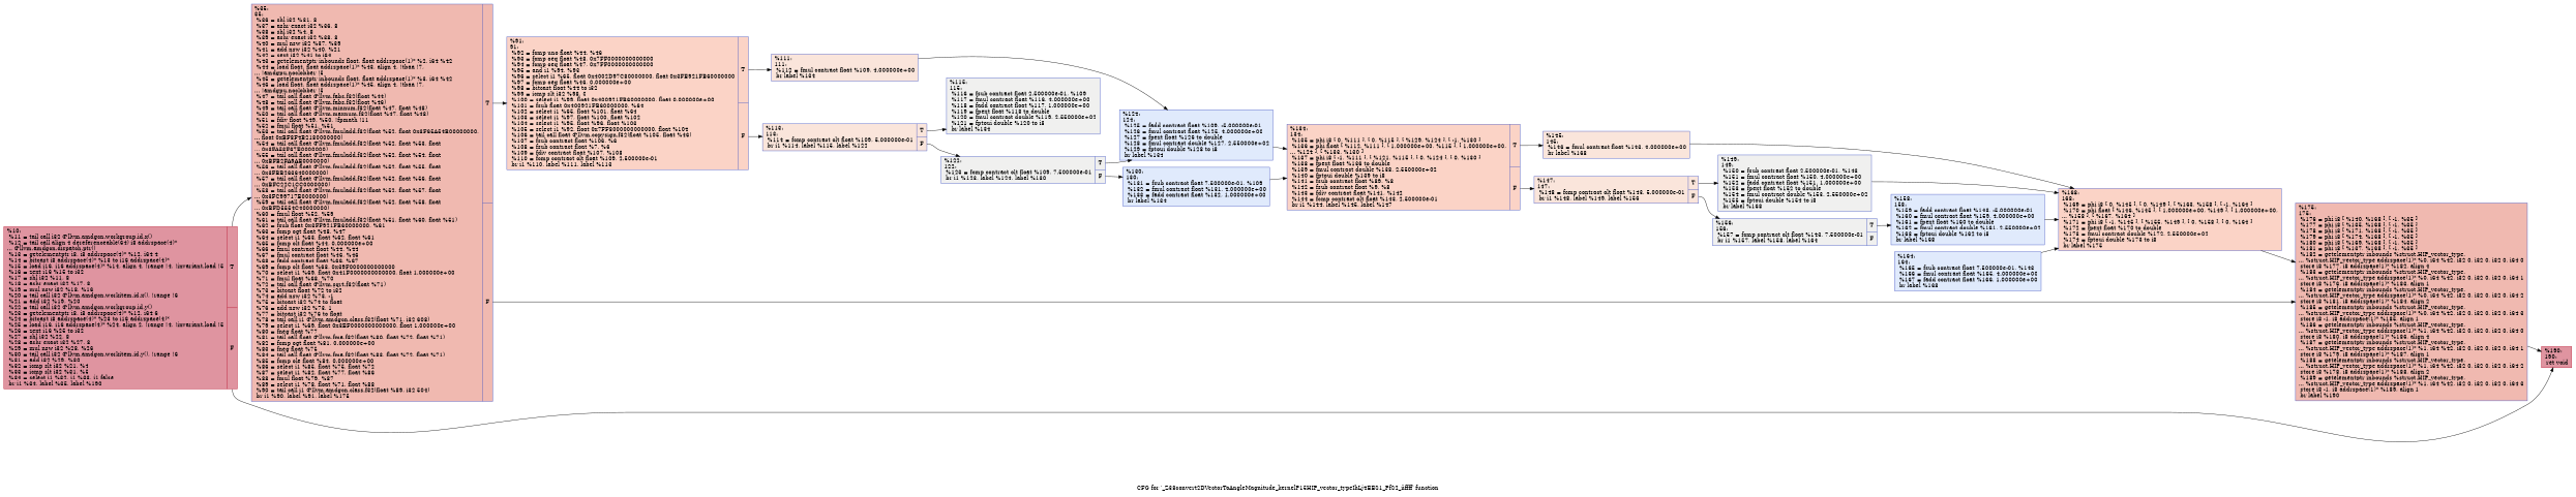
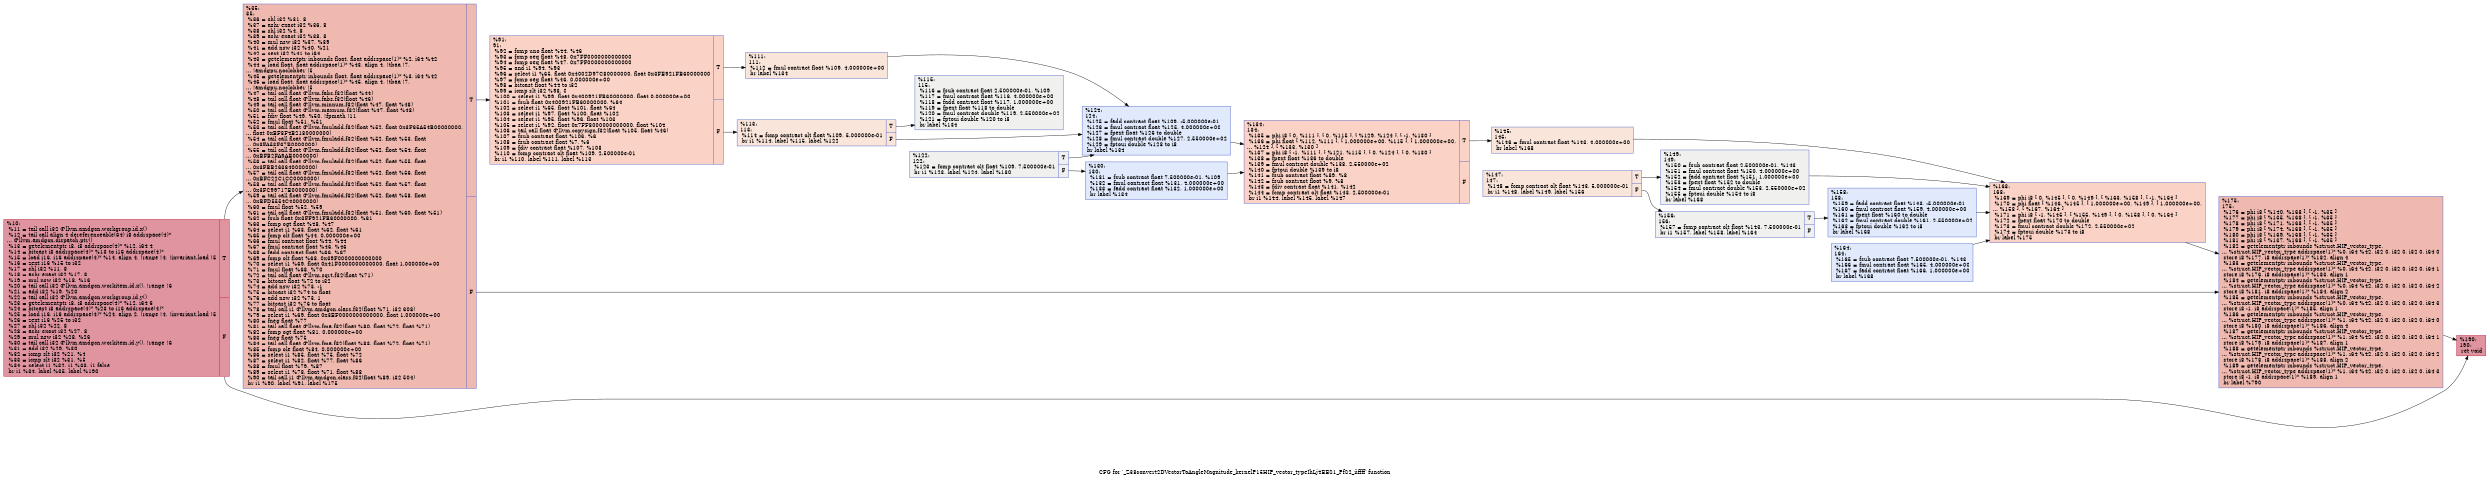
  digraph {
    label="CFG for '_Z38convert2DVectorToAngleMagnitude_kernelP15HIP_vector_typeIhLj4EES1_PfS2_iiffff' function"
    rankdir=LR
    node [color="#3d50c3ff" fillcolor="#f4c5ad70" shape=record style=filled]
    n1 [color="#b70d28ff" fillcolor="#b70d2870" label="{%10:\l  %11 = tail call i32 @llvm.amdgcn.workgroup.id.x()\l  %12 = tail call align 4 dereferenceable(64) i8 addrspace(4)*\l... @llvm.amdgcn.dispatch.ptr()\l  %13 = getelementptr i8, i8 addrspace(4)* %12, i64 4\l  %14 = bitcast i8 addrspace(4)* %13 to i16 addrspace(4)*\l  %15 = load i16, i16 addrspace(4)* %14, align 4, !range !4, !invariant.load !5\l  %16 = zext i16 %15 to i32\l  %17 = shl i32 %11, 8\l  %18 = ashr exact i32 %17, 8\l  %19 = mul nsw i32 %18, %16\l  %20 = tail call i32 @llvm.amdgcn.workitem.id.x(), !range !6\l  %21 = add i32 %19, %20\l  %22 = tail call i32 @llvm.amdgcn.workgroup.id.y()\l  %23 = getelementptr i8, i8 addrspace(4)* %12, i64 6\l  %24 = bitcast i8 addrspace(4)* %23 to i16 addrspace(4)*\l  %25 = load i16, i16 addrspace(4)* %24, align 2, !range !4, !invariant.load !5\l  %26 = zext i16 %25 to i32\l  %27 = shl i32 %22, 8\l  %28 = ashr exact i32 %27, 8\l  %29 = mul nsw i32 %28, %26\l  %30 = tail call i32 @llvm.amdgcn.workitem.id.y(), !range !6\l  %31 = add i32 %29, %30\l  %32 = icmp slt i32 %21, %4\l  %33 = icmp slt i32 %31, %5\l  %34 = select i1 %32, i1 %33, i1 false\l  br i1 %34, label %35, label %190\l|{<s0>T|<s1>F}}"]
    n2 [fillcolor="#de614d70" label="{%35:\l35:                                               \l  %36 = shl i32 %31, 8\l  %37 = ashr exact i32 %36, 8\l  %38 = shl i32 %4, 8\l  %39 = ashr exact i32 %38, 8\l  %40 = mul nsw i32 %37, %39\l  %41 = add nsw i32 %40, %21\l  %42 = sext i32 %41 to i64\l  %43 = getelementptr inbounds float, float addrspace(1)* %2, i64 %42\l  %44 = load float, float addrspace(1)* %43, align 4, !tbaa !7,\l... !amdgpu.noclobber !5\l  %45 = getelementptr inbounds float, float addrspace(1)* %3, i64 %42\l  %46 = load float, float addrspace(1)* %45, align 4, !tbaa !7,\l... !amdgpu.noclobber !5\l  %47 = tail call float @llvm.fabs.f32(float %44)\l  %48 = tail call float @llvm.fabs.f32(float %46)\l  %49 = tail call float @llvm.minnum.f32(float %47, float %48)\l  %50 = tail call float @llvm.maxnum.f32(float %47, float %48)\l  %51 = fdiv float %49, %50, !fpmath !11\l  %52 = fmul float %51, %51\l  %53 = tail call float @llvm.fmuladd.f32(float %52, float 0x3F65A54B00000000,\l... float 0xBF8F4B2180000000)\l  %54 = tail call float @llvm.fmuladd.f32(float %52, float %53, float\l... 0x3FA53F67E0000000)\l  %55 = tail call float @llvm.fmuladd.f32(float %52, float %54, float\l... 0xBFB2FA9AE0000000)\l  %56 = tail call float @llvm.fmuladd.f32(float %52, float %55, float\l... 0x3FBB263640000000)\l  %57 = tail call float @llvm.fmuladd.f32(float %52, float %56, float\l... 0xBFC22C1CC0000000)\l  %58 = tail call float @llvm.fmuladd.f32(float %52, float %57, float\l... 0x3FC99717E0000000)\l  %59 = tail call float @llvm.fmuladd.f32(float %52, float %58, float\l... 0xBFD5554C40000000)\l  %60 = fmul float %52, %59\l  %61 = tail call float @llvm.fmuladd.f32(float %51, float %60, float %51)\l  %62 = fsub float 0x3FF921FB60000000, %61\l  %63 = fcmp ogt float %48, %47\l  %64 = select i1 %63, float %62, float %61\l  %65 = fcmp olt float %44, 0.000000e+00\l  %66 = fmul contract float %44, %44\l  %67 = fmul contract float %46, %46\l  %68 = fadd contract float %66, %67\l  %69 = fcmp olt float %68, 0x39F0000000000000\l  %70 = select i1 %69, float 0x41F0000000000000, float 1.000000e+00\l  %71 = fmul float %68, %70\l  %72 = tail call float @llvm.sqrt.f32(float %71)\l  %73 = bitcast float %72 to i32\l  %74 = add nsw i32 %73, -1\l  %75 = bitcast i32 %74 to float\l  %76 = add nsw i32 %73, 1\l  %77 = bitcast i32 %76 to float\l  %78 = tail call i1 @llvm.amdgcn.class.f32(float %71, i32 608)\l  %79 = select i1 %69, float 0x3EF0000000000000, float 1.000000e+00\l  %80 = fneg float %77\l  %81 = tail call float @llvm.fma.f32(float %80, float %72, float %71)\l  %82 = fcmp ogt float %81, 0.000000e+00\l  %83 = fneg float %75\l  %84 = tail call float @llvm.fma.f32(float %83, float %72, float %71)\l  %85 = fcmp ole float %84, 0.000000e+00\l  %86 = select i1 %85, float %75, float %72\l  %87 = select i1 %82, float %77, float %86\l  %88 = fmul float %79, %87\l  %89 = select i1 %78, float %71, float %88\l  %90 = tail call i1 @llvm.amdgcn.class.f32(float %89, i32 504)\l  br i1 %90, label %91, label %175\l|{<s0>T|<s1>F}}"]
    n3 [color="#b70d28ff" fillcolor="#b70d2870" label="{%190:\l190:                                              \l  ret void\l}"]
    n4 [fillcolor="#f59c7d70" label="{%91:\l91:                                               \l  %92 = fcmp uno float %44, %46\l  %93 = fcmp oeq float %48, 0x7FF0000000000000\l  %94 = fcmp oeq float %47, 0x7FF0000000000000\l  %95 = and i1 %94, %93\l  %96 = select i1 %65, float 0x4002D97C80000000, float 0x3FE921FB60000000\l  %97 = fcmp oeq float %46, 0.000000e+00\l  %98 = bitcast float %44 to i32\l  %99 = icmp slt i32 %98, 0\l  %100 = select i1 %99, float 0x400921FB60000000, float 0.000000e+00\l  %101 = fsub float 0x400921FB60000000, %64\l  %102 = select i1 %65, float %101, float %64\l  %103 = select i1 %97, float %100, float %102\l  %104 = select i1 %95, float %96, float %103\l  %105 = select i1 %92, float 0x7FF8000000000000, float %104\l  %106 = tail call float @llvm.copysign.f32(float %105, float %46)\l  %107 = fsub contract float %106, %6\l  %108 = fsub contract float %7, %6\l  %109 = fdiv contract float %107, %108\l  %110 = fcmp contract olt float %109, 2.500000e-01\l  br i1 %110, label %111, label %113\l|{<s0>T|<s1>F}}"]
-   n5 [fillcolor="#de614d70" label="{%175:\l175:                                              \l  %176 = phi i8 [ %140, %168 ], [ -1, %35 ]\l  %177 = phi i8 [ %135, %168 ], [ -1, %35 ]\l  %178 = phi i8 [ %171, %168 ], [ -1, %35 ]\l  %179 = phi i8 [ %174, %168 ], [ -1, %35 ]\l  %180 = phi i8 [ %169, %168 ], [ -1, %35 ]\l  %181 = phi i8 [ %137, %168 ], [ -1, %35 ]\l  %182 = getelementptr inbounds %struct.HIP_vector_type,\l... %struct.HIP_vector_type addrspace(1)* %0, i64 %42, i32 0, i32 0, i32 0, i64 0\l  store i8 %177, i8 addrspace(1)* %182, align 4\l  %183 = getelementptr inbounds %struct.HIP_vector_type,\l... %struct.HIP_vector_type addrspace(1)* %0, i64 %42, i32 0, i32 0, i32 0, i64 1\l  store i8 %176, i8 addrspace(1)* %183, align 1\l  %184 = getelementptr inbounds %struct.HIP_vector_type,\l... %struct.HIP_vector_type addrspace(1)* %0, i64 %42, i32 0, i32 0, i32 0, i64 2\l  store i8 %181, i8 addrspace(1)* %184, align 2\l  %185 = getelementptr inbounds %struct.HIP_vector_type,\l... %struct.HIP_vector_type addrspace(1)* %0, i64 %42, i32 0, i32 0, i32 0, i64 3\l  store i8 -1, i8 addrspace(1)* %185, align 1\l  %186 = getelementptr inbounds %struct.HIP_vector_type,\l... %struct.HIP_vector_type addrspace(1)* %1, i64 %42, i32 0, i32 0, i32 0, i64 0\l  store i8 %180, i8 addrspace(1)* %186, align 4\l  %187 = getelementptr inbounds %struct.HIP_vector_type,\l... %struct.HIP_vector_type addrspace(1)* %1, i64 %42, i32 0, i32 0, i32 0, i64 1\l  store i8 %179, i8 addrspace(1)* %187, align 1\l  %188 = getelementptr inbounds %struct.HIP_vector_type,\l... %struct.HIP_vector_type addrspace(1)* %1, i64 %42, i32 0, i32 0, i32 0, i64 2\l  store i8 %178, i8 addrspace(1)* %188, align 2\l  %189 = getelementptr inbounds %struct.HIP_vector_type,\l... %struct.HIP_vector_type addrspace(1)* %1, i64 %42, i32 0, i32 0, i32 0, i64 3\l  store i8 -1, i8 addrspace(1)* %189, align 1\l  br label %190\l}"]
+   n5 [fillcolor="#de614d70" label="{%175:\l175:                                              \l  %176 = phi i8 [ %140, %168 ], [ -1, %35 ]\l  %177 = phi i8 [ %135, %168 ], [ -1, %35 ]\l  %178 = phi i8 [ %171, %168 ], [ -1, %35 ]\l  %179 = phi i8 [ %174, %168 ], [ -1, %35 ]\l  %180 = phi i8 [ %169, %168 ], [ -1, %35 ]\l  %181 = phi i8 [ %137, %168 ], [ -1, %35 ]\l  %182 = getelementptr inbounds %struct.HIP_vector_type,\l... %struct.HIP_vector_type addrspace(1)* %0, i64 %42, i32 0, i32 0, i32 0, i64 0\l  store i8 %177, i8 addrspace(1)* %182, align 4\l  %183 = getelementptr inbounds %struct.HIP_vector_type,\l... %struct.HIP_vector_type addrspace(1)* %0, i64 %42, i32 0, i32 0, i32 0, i64 1\l  store i8 %176, i8 addrspace(1)* %183, align 1\l  %184 = getelementptr inbounds %struct.HIP_vector_type,\l... %struct.HIP_vector_type addrspace(1)* %0, i64 %42, i32 0, i32 0, i32 0, i64 2\l  store i8 %181, i8 addrspace(1)* %184, align 2\l  %185 = getelementptr inbounds %struct.HIP_vector_type,\l... %struct.HIP_vector_type addrspace(1)* %0, i64 %42, i32 0, i32 0, i32 0, i64 3\l  store i8 -1, i8 addrspace(1)* %185, align 1\l  %186 = getelementptr inbounds %struct.HIP_vector_type,\l... %struct.HIP_vector_type addrspace(1)* %1, i64 %42, i32 0, i32 0, i32 0, i64 0\l  store i8 %180, i8 addrspace(1)* %186, align 4\l  %187 = getelementptr inbounds %struct.HIP_vector_type,\l... %struct.HIP_vector_type addrspace(1)* %1, i64 %42, i32 0, i32 0, i32 0, i64 1\l  store i8 %179, i8 addrspace(1)* %187, align 1\l  %188 = getelementptr inbounds %struct.HIP_vector_type,\l... %struct.HIP_vector_type addrspace(1)* %1, i64 %42, i32 0, i32 0, i32 0, i64 2\l  store i8 %178, i8 addrspace(1)* %188, align 2\l  %189 = getelementptr inbounds %struct.HIP_vector_type,\l... %struct.HIP_vector_type addrspace(1)* %1, i64 %42, i32 0, i32 0, i32 0, i64 3\l  store i8 -1, i8 addrspace(1)* %189, align 1\l  br label %790\l}"]
    n6 [label="{%111:\l111:                                              \l  %112 = fmul contract float %109, 4.000000e+00\l  br label %134\l}"]
    n7 [label="{%113:\l113:                                              \l  %114 = fcmp contract olt float %109, 5.000000e-01\l  br i1 %114, label %115, label %122\l|{<s0>T|<s1>F}}"]
    n8 [fillcolor="#b9d0f970" label="{%124:\l124:                                              \l  %125 = fadd contract float %109, -5.000000e-01\l  %126 = fmul contract float %125, 4.000000e+00\l  %127 = fpext float %126 to double\l  %128 = fmul contract double %127, 2.550000e+02\l  %129 = fptoui double %128 to i8\l  br label %134\l}"]
    n9 [fillcolor="#dedcdb70" label="{%115:\l115:                                              \l  %116 = fsub contract float 2.500000e-01, %109\l  %117 = fmul contract float %116, 4.000000e+00\l  %118 = fadd contract float %117, 1.000000e+00\l  %119 = fpext float %118 to double\l  %120 = fmul contract double %119, 2.550000e+02\l  %121 = fptoui double %120 to i8\l  br label %134\l}"]
    n10 [fillcolor="#dedcdb70" label="{%122:\l122:                                              \l  %123 = fcmp contract olt float %109, 7.500000e-01\l  br i1 %123, label %124, label %130\l|{<s0>T|<s1>F}}"]
    n11 [fillcolor="#f59c7d70" label="{%134:\l134:                                              \l  %135 = phi i8 [ 0, %111 ], [ 0, %115 ], [ %129, %124 ], [ -1, %130 ]\l  %136 = phi float [ %112, %111 ], [ 1.000000e+00, %115 ], [ 1.000000e+00,\l... %124 ], [ %133, %130 ]\l  %137 = phi i8 [ -1, %111 ], [ %121, %115 ], [ 0, %124 ], [ 0, %130 ]\l  %138 = fpext float %136 to double\l  %139 = fmul contract double %138, 2.550000e+02\l  %140 = fptoui double %139 to i8\l  %141 = fsub contract float %89, %8\l  %142 = fsub contract float %9, %8\l  %143 = fdiv contract float %141, %142\l  %144 = fcmp contract olt float %143, 2.500000e-01\l  br i1 %144, label %145, label %147\l|{<s0>T|<s1>F}}"]
    n12 [label="{%145:\l145:                                              \l  %146 = fmul contract float %143, 4.000000e+00\l  br label %168\l}"]
    n13 [label="{%147:\l147:                                              \l  %148 = fcmp contract olt float %143, 5.000000e-01\l  br i1 %148, label %149, label %156\l|{<s0>T|<s1>F}}"]
    n14 [fillcolor="#b9d0f970" label="{%130:\l130:                                              \l  %131 = fsub contract float 7.500000e-01, %109\l  %132 = fmul contract float %131, 4.000000e+00\l  %133 = fadd contract float %132, 1.000000e+00\l  br label %134\l}"]
    n15 [fillcolor="#f59c7d70" label="{%168:\l168:                                              \l  %169 = phi i8 [ 0, %145 ], [ 0, %149 ], [ %163, %158 ], [ -1, %164 ]\l  %170 = phi float [ %146, %145 ], [ 1.000000e+00, %149 ], [ 1.000000e+00,\l... %158 ], [ %167, %164 ]\l  %171 = phi i8 [ -1, %145 ], [ %155, %149 ], [ 0, %158 ], [ 0, %164 ]\l  %172 = fpext float %170 to double\l  %173 = fmul contract double %172, 2.550000e+02\l  %174 = fptoui double %173 to i8\l  br label %175\l}"]
    n16 [fillcolor="#dedcdb70" label="{%149:\l149:                                              \l  %150 = fsub contract float 2.500000e-01, %143\l  %151 = fmul contract float %150, 4.000000e+00\l  %152 = fadd contract float %151, 1.000000e+00\l  %153 = fpext float %152 to double\l  %154 = fmul contract double %153, 2.550000e+02\l  %155 = fptoui double %154 to i8\l  br label %168\l}"]
    n17 [fillcolor="#dedcdb70" label="{%156:\l156:                                              \l  %157 = fcmp contract olt float %143, 7.500000e-01\l  br i1 %157, label %158, label %164\l|{<s0>T|<s1>F}}"]
    n18 [fillcolor="#b9d0f970" label="{%158:\l158:                                              \l  %159 = fadd contract float %143, -5.000000e-01\l  %160 = fmul contract float %159, 4.000000e+00\l  %161 = fpext float %160 to double\l  %162 = fmul contract double %161, 2.550000e+02\l  %163 = fptoui double %162 to i8\l  br label %168\l}"]
    n19 [fillcolor="#b9d0f970" label="{%164:\l164:                                              \l  %165 = fsub contract float 7.500000e-01, %143\l  %166 = fmul contract float %165, 4.000000e+00\l  %167 = fadd contract float %166, 1.000000e+00\l  br label %168\l}"]
    n1 -> n2 [tailport=s0]
    n1 -> n3 [tailport=s1]
    n2 -> n4 [tailport=s0]
    n2 -> n5 [tailport=s1]
    n4 -> n6 [tailport=s0]
    n4 -> n7 [tailport=s1]
    n5 -> n3
    n6 -> n8
    n7 -> n9 [tailport=s0]
-   n7 -> n10 [tailport=s1]
+   n7 -> n8 [tailport=s1]
    n8 -> n11
    n10 -> n8 [tailport=s0]
    n10 -> n14 [tailport=s1]
    n11 -> n12 [tailport=s0]
-   n11 -> n13 [tailport=s1]
    n12 -> n15
    n13 -> n16 [tailport=s0]
    n13 -> n17 [tailport=s1]
    n14 -> n11
    n15 -> n5
    n16 -> n15
    n17 -> n18 [tailport=s0]
    n18 -> n15
    n19 -> n15
  }
